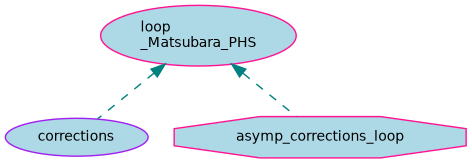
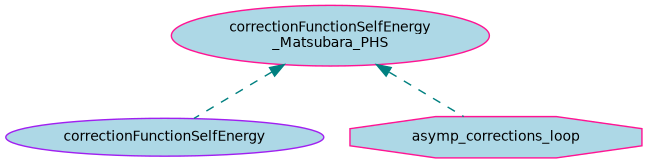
  digraph {
    rankdir=TB
    node [color=deeppink fillcolor=lightblue fontname=Helvetica fontsize=10 shape=ellipse style=filled]
    edge [color=teal dir=back fontname=Helvetica fontsize=10 labelfontname=Helvetica labelfontsize=10 style=dashed]
-   n1 [fontcolor=black height=0.2 label="loop\l_Matsubara_PHS" width=0.4]
-   n2 [color=purple height=0.2 label=corrections width=0.4]
+   n1 [fontcolor=black height=0.2 label="correctionFunctionSelfEnergy\l_Matsubara_PHS" width=0.4]
+   n2 [color=purple height=0.2 label=correctionFunctionSelfEnergy width=0.4]
    n3 [height=0.2 label=asymp_corrections_loop shape=octagon width=0.4]
    n1 -> n2
    n1 -> n3
  }
